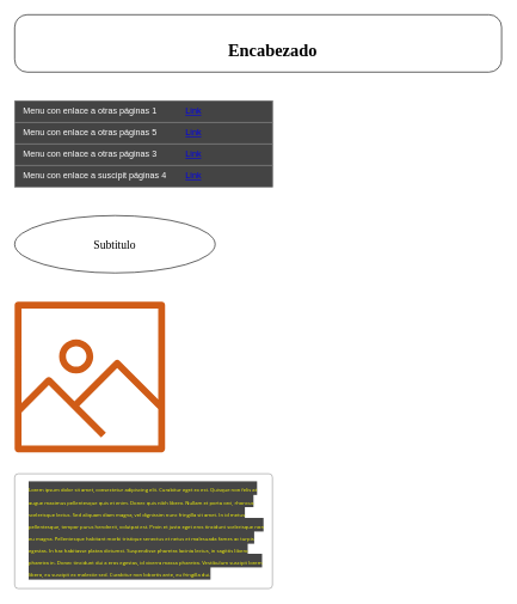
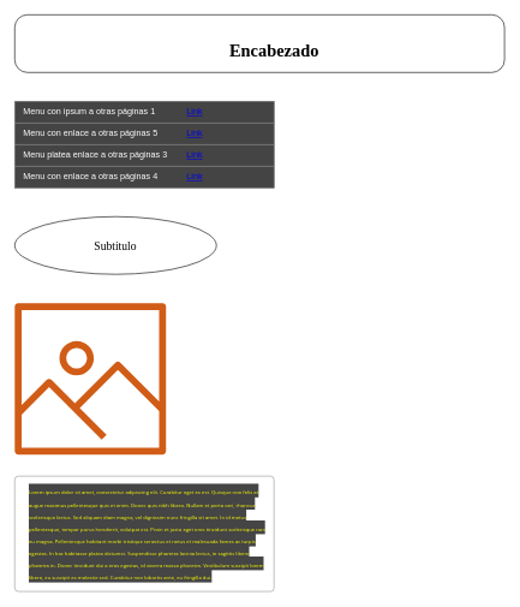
  <mxCell id="0" />
  <mxCell id="1" parent="0" />
  <mxCell id="2" value="" style="rounded=1;whiteSpace=wrap;html=1;arcSize=22;" vertex="1" parent="1"><mxGeometry x="20" width="680" height="80" as="geometry" y="20" /></mxCell>
  <mxCell id="3" value="Encabezado" style="text;strokeColor=none;fillColor=none;html=1;fontSize=24;fontStyle=1;verticalAlign=middle;align=center;fontFamily=Comic Sans MS;" vertex="1" parent="1"><mxGeometry x="330" y="50" width="100" height="40" as="geometry" /></mxCell>
  <mxCell id="4" value="" style="strokeWidth=1;html=1;shadow=0;dashed=0;shape=mxgraph.android.rrect;rSize=0;strokeColor=#888888;fillColor=#444444;fontFamily=Comic Sans MS;" vertex="1" parent="1"><mxGeometry x="20" y="140" width="360" height="120" as="geometry" /></mxCell>
- <mxCell id="5" value="&lt;font style=&quot;font-size: 12px&quot;&gt;Menu con enlace a otras páginas 1&lt;/font&gt;" style="strokeColor=inherit;fillColor=inherit;gradientColor=inherit;strokeWidth=1;html=1;shadow=0;dashed=0;shape=mxgraph.android.rrect;rSize=0;align=left;spacingLeft=10;fontSize=8;fontColor=#ffffff;" vertex="1" parent="4"><mxGeometry width="360" height="30.0" as="geometry" /></mxCell>
+ <mxCell id="5" value="&lt;font style=&quot;font-size: 12px&quot;&gt;Menu con ipsum a otras páginas 1&lt;/font&gt;" style="strokeColor=inherit;fillColor=inherit;gradientColor=inherit;strokeWidth=1;html=1;shadow=0;dashed=0;shape=mxgraph.android.rrect;rSize=0;align=left;spacingLeft=10;fontSize=8;fontColor=#ffffff;" vertex="1" parent="4"><mxGeometry width="360" height="30.0" as="geometry" /></mxCell>
  <mxCell id="6" value="&lt;span style=&quot;font-size: 12px&quot;&gt;Menu con enlace a otras páginas 5&lt;/span&gt;" style="strokeColor=inherit;fillColor=inherit;gradientColor=inherit;strokeWidth=1;html=1;shadow=0;dashed=0;shape=mxgraph.android.rrect;rSize=0;align=left;spacingLeft=10;fontSize=8;fontColor=#ffffff;" vertex="1" parent="4"><mxGeometry y="30.0" width="360" height="30.0" as="geometry" /></mxCell>
- <mxCell id="7" value="&lt;span style=&quot;font-size: 12px&quot;&gt;Menu con enlace a otras páginas 3&lt;/span&gt;" style="strokeColor=inherit;fillColor=inherit;gradientColor=inherit;strokeWidth=1;html=1;shadow=0;dashed=0;shape=mxgraph.android.rrect;rSize=0;align=left;spacingLeft=10;fontSize=8;fontColor=#ffffff;" vertex="1" parent="4"><mxGeometry y="60.0" width="360" height="30.0" as="geometry" /></mxCell>
- <mxCell id="8" value="&lt;span style=&quot;font-size: 12px&quot;&gt;Menu con enlace a suscipit páginas 4&lt;/span&gt;" style="strokeColor=inherit;fillColor=inherit;gradientColor=inherit;strokeWidth=1;html=1;shadow=0;dashed=0;shape=mxgraph.android.rrect;rSize=0;align=left;spacingLeft=10;fontSize=8;fontColor=#ffffff;" vertex="1" parent="4"><mxGeometry y="90" width="360" height="30.0" as="geometry" /></mxCell>
+ <mxCell id="7" value="&lt;span style=&quot;font-size: 12px&quot;&gt;Menu platea enlace a otras páginas 3&lt;/span&gt;" style="strokeColor=inherit;fillColor=inherit;gradientColor=inherit;strokeWidth=1;html=1;shadow=0;dashed=0;shape=mxgraph.android.rrect;rSize=0;align=left;spacingLeft=10;fontSize=8;fontColor=#ffffff;" vertex="1" parent="4"><mxGeometry y="60.0" width="360" height="30.0" as="geometry" /></mxCell>
+ <mxCell id="8" value="&lt;span style=&quot;font-size: 12px&quot;&gt;Menu con enlace a otras páginas 4&lt;/span&gt;" style="strokeColor=inherit;fillColor=inherit;gradientColor=inherit;strokeWidth=1;html=1;shadow=0;dashed=0;shape=mxgraph.android.rrect;rSize=0;align=left;spacingLeft=10;fontSize=8;fontColor=#ffffff;" vertex="1" parent="4"><mxGeometry y="90" width="360" height="30.0" as="geometry" /></mxCell>
  <mxCell id="9" value="Link" style="text;html=1;strokeColor=none;fillColor=none;whiteSpace=wrap;align=center;verticalAlign=middle;fontColor=#0000EE;fontStyle=4;" vertex="1" parent="4"><mxGeometry x="220" width="60" height="30" as="geometry" /></mxCell>
  <mxCell id="10" value="Link" style="text;html=1;strokeColor=none;fillColor=none;whiteSpace=wrap;align=center;verticalAlign=middle;fontColor=#0000EE;fontStyle=4;" vertex="1" parent="4"><mxGeometry x="220" y="32.5" width="60" height="25" as="geometry" /></mxCell>
  <mxCell id="11" value="Link" style="text;html=1;strokeColor=none;fillColor=none;whiteSpace=wrap;align=center;verticalAlign=middle;fontColor=#0000EE;fontStyle=4;" vertex="1" parent="4"><mxGeometry x="220" y="60" width="60" height="30" as="geometry" /></mxCell>
  <mxCell id="12" value="Link" style="text;html=1;strokeColor=none;fillColor=none;whiteSpace=wrap;align=center;verticalAlign=middle;fontColor=#0000EE;fontStyle=4;" vertex="1" parent="4"><mxGeometry x="220" y="90" width="60" height="30" as="geometry" /></mxCell>
  <mxCell id="13" value="Subtitulo" style="ellipse;whiteSpace=wrap;html=1;fontFamily=Comic Sans MS;fontSize=16;" vertex="1" parent="1"><mxGeometry x="20" y="300" width="280" height="80" as="geometry" /></mxCell>
  <mxCell id="14" value="" style="outlineConnect=0;fontColor=#232F3E;gradientColor=none;fillColor=#D05C17;strokeColor=none;dashed=0;verticalLabelPosition=bottom;verticalAlign=top;align=center;html=1;fontSize=12;fontStyle=0;aspect=fixed;pointerEvents=1;shape=mxgraph.aws4.container_registry_image;" vertex="1" parent="1"><mxGeometry x="20" y="420" width="210" height="210" as="geometry" /></mxCell>
  <mxCell id="15" value="&lt;span style=&quot;font-family: &amp;#34;open sans&amp;#34; , &amp;#34;arial&amp;#34; , sans-serif ; text-align: justify ; background-color: rgb(69 , 69 , 69)&quot;&gt;&lt;font style=&quot;font-size: 7px&quot;&gt;Lorem ipsum dolor sit amet, consectetur adipiscing elit. Curabitur eget ex est. Quisque non felis at augue maximus pellentesque quis et enim. Donec quis nibh libero. Nullam et porta orci, rhoncus scelerisque lectus. Sed aliquam diam magna, vel dignissim nunc fringilla sit amet. In id metus pellentesque, tempor purus hendrerit, volutpat est. Proin et justo eget eros tincidunt scelerisque non eu magna. Pellentesque habitant morbi tristique senectus et netus et malesuada fames ac turpis egestas. In hac habitasse platea dictumst. Suspendisse pharetra lacinia lectus, in sagittis libero pharetra in. Donec tincidunt dui a eros egestas, id viverra massa pharetra. Vestibulum suscipit lorem libero, eu suscipit ex molestie sed. Curabitur non lobortis ante, eu fringilla dui.&lt;/font&gt;&lt;/span&gt;" style="html=1;shadow=0;dashed=0;shape=mxgraph.bootstrap.rrect;rSize=5;strokeColor=#999999;strokeWidth=1;whiteSpace=wrap;align=left;verticalAlign=middle;spacingLeft=10;fontSize=14;spacing=10;labelBackgroundColor=none;fontColor=#FFFF00;" vertex="1" parent="1"><mxGeometry x="20" y="660" width="360" height="160" as="geometry" /></mxCell>
